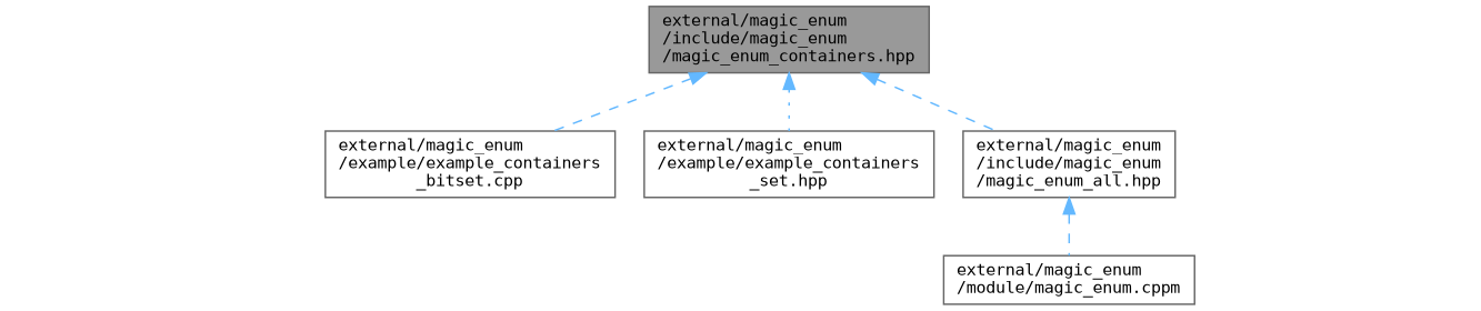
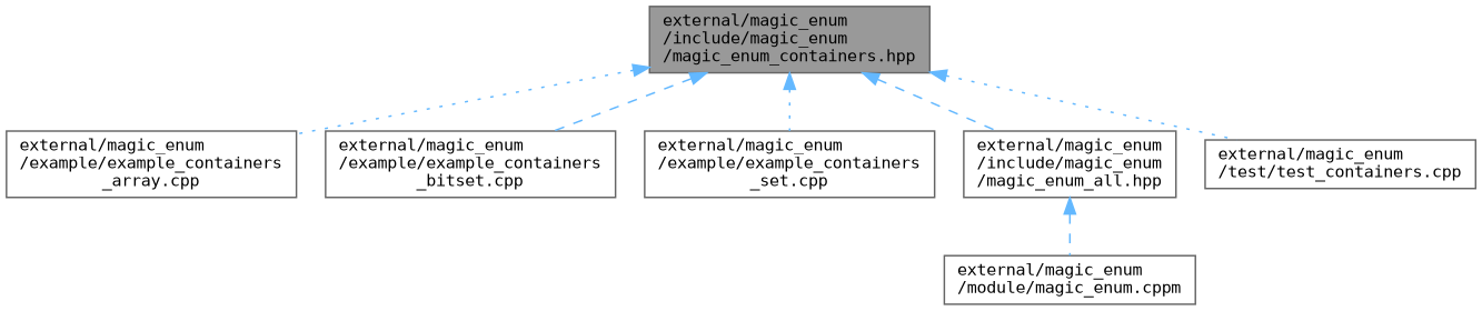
  digraph {
    fontname="DejaVu Sans Mono"
    node [color=grey40 fillcolor=white fontname="DejaVu Sans Mono" fontsize=10 shape=box style=filled]
    edge [color=steelblue1 dir=back fontname="DejaVu Sans Mono" fontsize=10 labelfontname=Helvetica labelfontsize=10 style=dotted]
    n1 [color=gray40 fillcolor=grey60 fontcolor=black height=0.2 label="external/magic_enum\l/include/magic_enum\l/magic_enum_containers.hpp" width=0.4]
+   n2 [height=0.2 label="external/magic_enum\l/example/example_containers\l_array.cpp" width=0.4]
    n3 [height=0.2 label="external/magic_enum\l/example/example_containers\l_bitset.cpp" width=0.4]
-   n4 [height=0.2 label="external/magic_enum\l/example/example_containers\l_set.hpp" width=0.4]
+   n4 [height=0.2 label="external/magic_enum\l/example/example_containers\l_set.cpp" width=0.4]
    n5 [height=0.2 label="external/magic_enum\l/include/magic_enum\l/magic_enum_all.hpp" width=0.4]
+   n6 [height=0.2 label="external/magic_enum\l/test/test_containers.cpp" width=0.4]
    n7 [height=0.2 label="external/magic_enum\l/module/magic_enum.cppm" width=0.4]
+   n1 -> n2
    n1 -> n3 [style=dashed]
    n1 -> n4
    n1 -> n5 [style=dashed]
+   n1 -> n6
    n5 -> n7 [style=dashed]
  }
